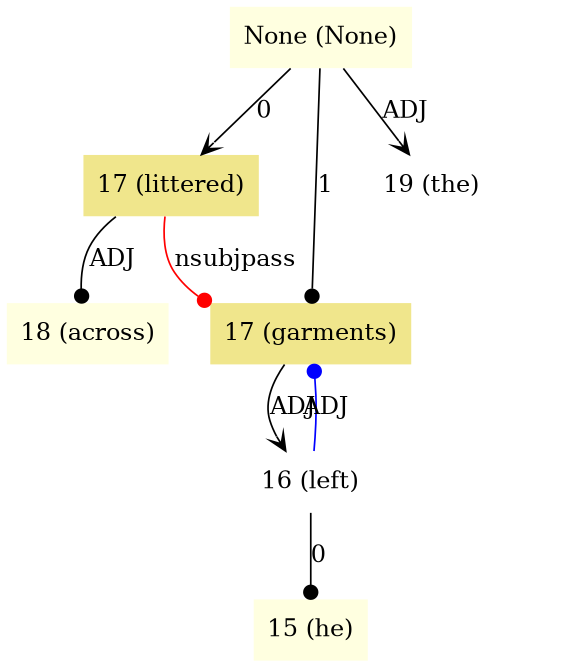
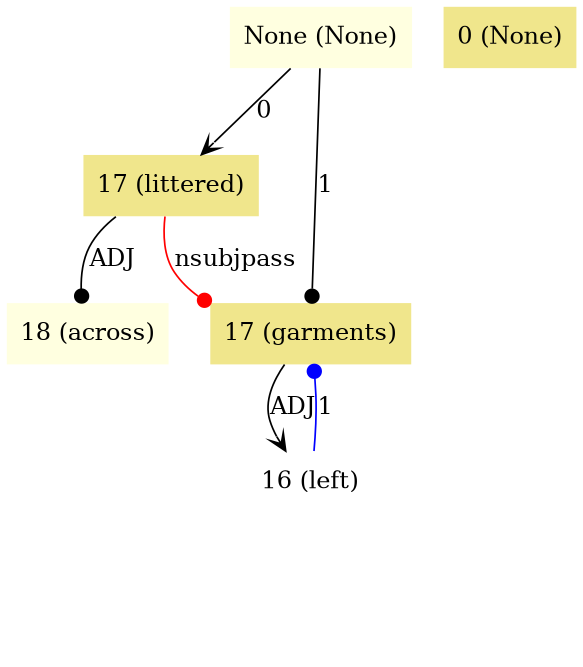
  digraph {
    node [fillcolor=lightyellow shape=plaintext style=filled]
    edge [arrowhead=dot dir=forward]
    n1 [label="None (None)"]
    n2 [fillcolor=khaki label="17 (littered)"]
    n3 [fillcolor=khaki label="17 (garments)"]
-   n4 [fillcolor=white label="19 (the)"]
    n5 [label="18 (across)"]
    n6 [fillcolor=white label="16 (left)"]
-   n7 [label="15 (he)"]
+   n8 [fillcolor=khaki label="0 (None)"]
    n1 -> n2 [arrowhead=vee label=0]
    n1 -> n3 [label=1]
-   n1 -> n4 [arrowhead=vee label=ADJ]
    n2 -> n3 [color=red label=nsubjpass]
    n2 -> n5 [label=ADJ]
    n3 -> n6 [arrowhead=vee label=ADJ]
-   n6 -> n3 [color=blue label=ADJ]
-   n6 -> n7 [label=0]
+   n6 -> n3 [color=blue label=1]
  }
